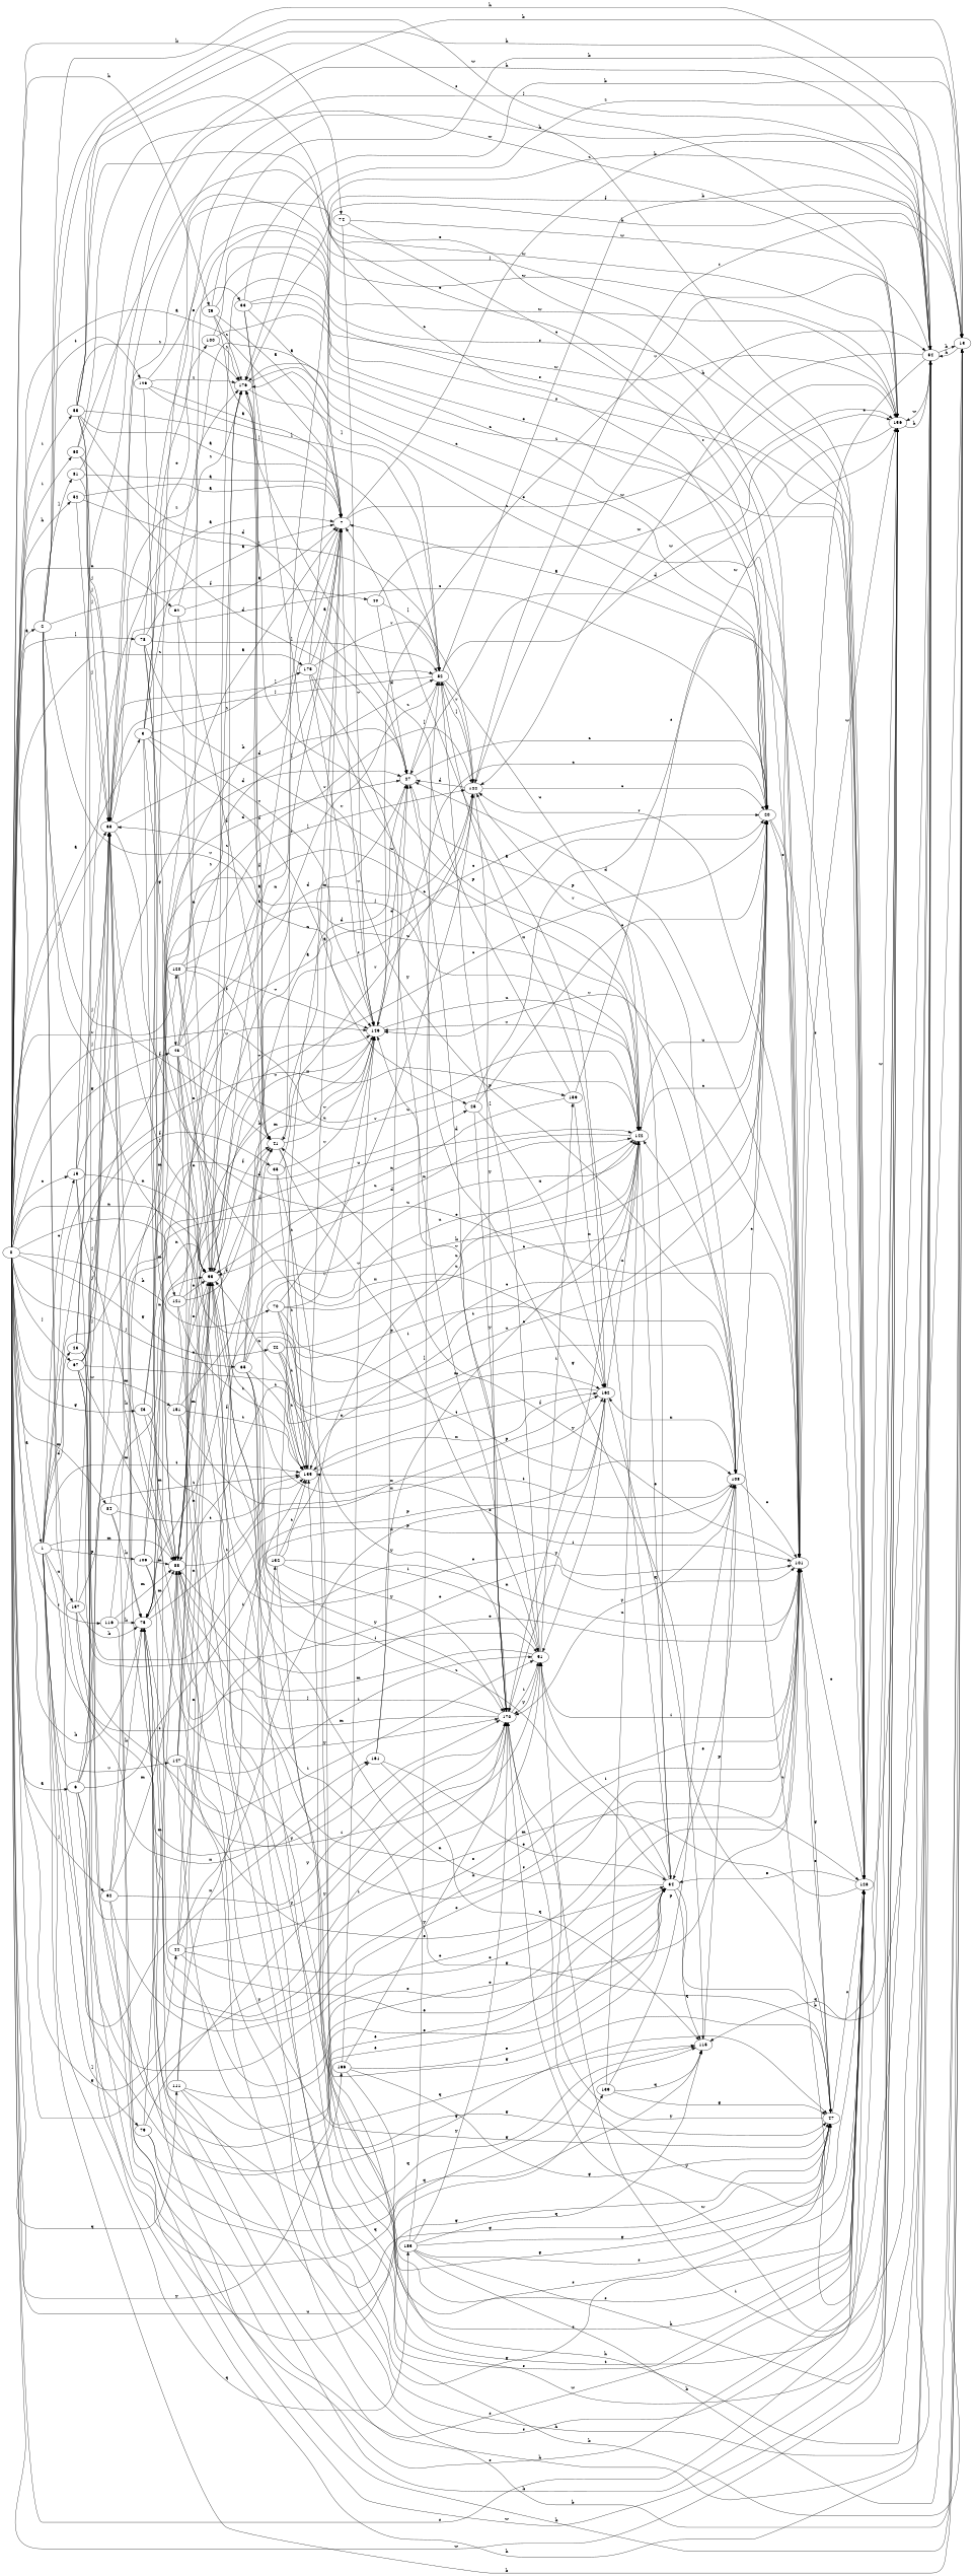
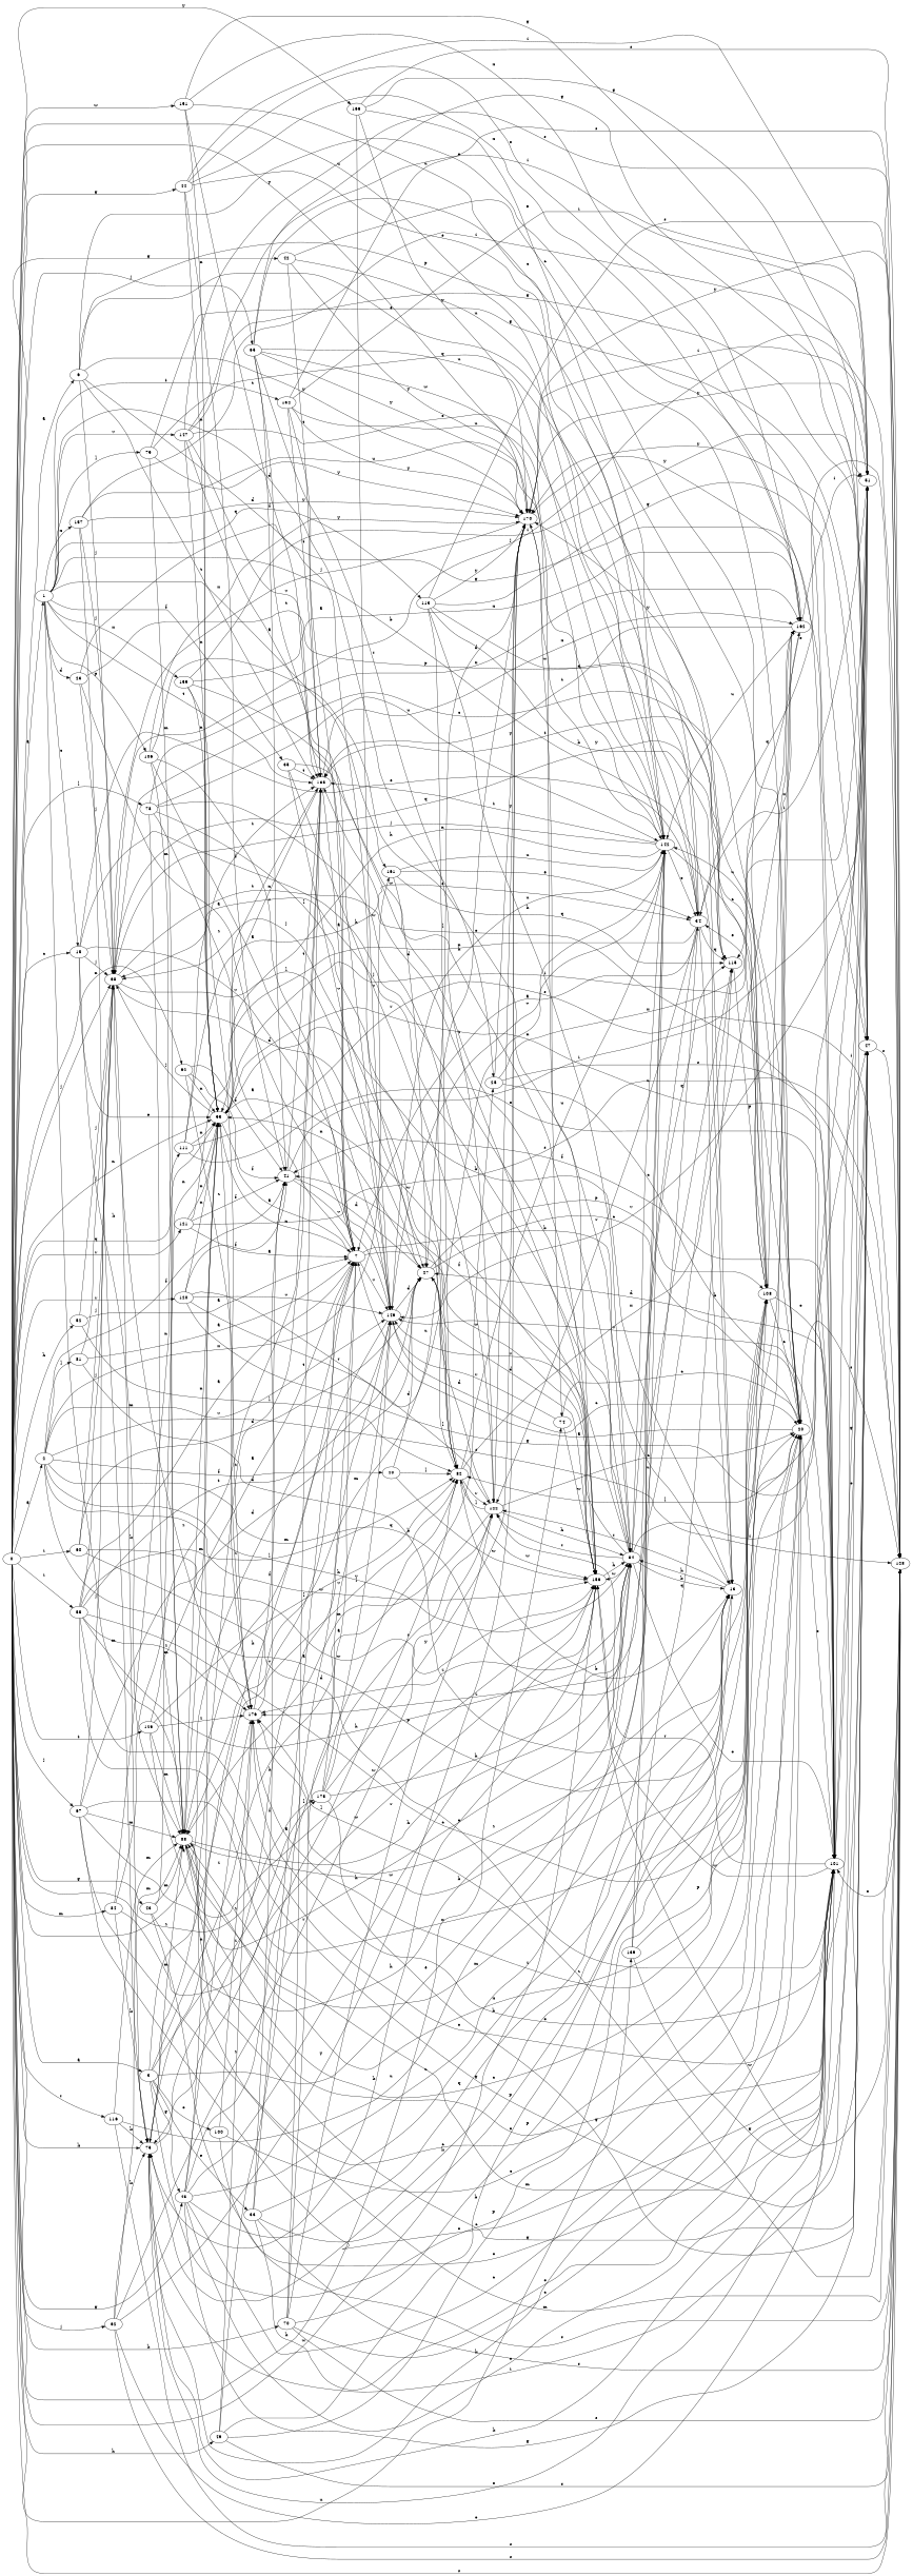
  strict digraph {
    rankdir=LR
    0
    1
    2
    3
    6
    7
    15
    42
    43
    44
    45
    49
    52
    55
    60
    62
    65
    67
    68
    70
    74
    75
    78
    84
    92
    95
    111
    116
    120
    121
    128
    129
    139
    142
    151
    156
    166
    170
    175
    13
    23
    25
    35
    79
    88
    106
-   113 [label=183]
+   113
    132
    135
    147
    157
    159
    161
    40
    41
    54
    81
    108
    115
    149
    20
    33
    34
    100
    27
    101
    162
    n68 [label=51]
    176
    47
    82
    122
    0 -> 1 [label=a]
    0 -> 2 [label=a]
    0 -> 3 [label=a]
    0 -> 6 [label=a]
    0 -> 7 [label=a]
    0 -> 15 [label=c]
    0 -> 42 [label=g]
    0 -> 43 [label=g]
    0 -> 44 [label=g]
    0 -> 45 [label=g]
    0 -> 49 [label=h]
    0 -> 52 [label=h]
    0 -> 55 [label=i]
    0 -> 60 [label=i]
    0 -> 62 [label=j]
    0 -> 65 [label=j]
    0 -> 67 [label=j]
    0 -> 68 [label=j]
    0 -> 70 [label=k]
    0 -> 74 [label=k]
    0 -> 75 [label=k]
    0 -> 78 [label=l]
    0 -> 84 [label=m]
    0 -> 92 [label=n]
    0 -> 95 [label=n]
    0 -> 111 [label=q]
    0 -> 116 [label=r]
    0 -> 120 [label=r]
    0 -> 121 [label=r]
    0 -> 128 [label=s]
    0 -> 129 [label=t]
    0 -> 139 [label=u]
    0 -> 142 [label=u]
    0 -> 151 [label=w]
    0 -> 156 [label=w]
    0 -> 166 [label=y]
    0 -> 170 [label=y]
    0 -> 175 [label=z]
    1 -> 15 [label=c]
    1 -> 13 [label=b]
    1 -> 23 [label=d]
    1 -> 25 [label=d]
    1 -> 35 [label=f]
    1 -> 79 [label=l]
    1 -> 88 [label=m]
    1 -> 106 [label=p]
    1 -> 113 [label=q]
    1 -> 132 [label=t]
    1 -> 135 [label=t]
    1 -> 147 [label=v]
    1 -> 157 [label=x]
    1 -> 159 [label=x]
    1 -> 161 [label=x]
    2 -> 128 [label=s]
    2 -> 156 [label=w]
    2 -> 161 [label=x]
    2 -> 40 [label=f]
    2 -> 41 [label=f]
    2 -> 54 [label=h]
    2 -> 81 [label=l]
    2 -> 108 [label=p]
    2 -> 115 [label=q]
    2 -> 149 [label=v]
    3 -> 45 [label=g]
    3 -> 175 [label=z]
    3 -> 25 [label=d]
    3 -> 149 [label=v]
    3 -> 20 [label=c]
    3 -> 33 [label=e]
    3 -> 34 [label=e]
    3 -> 100 [label=o]
    6 -> 68 [label=j]
    6 -> 170 [label=y]
    6 -> 135 [label=t]
    6 -> 108 [label=p]
    6 -> 34 [label=e]
    6 -> 27 [label=d]
    6 -> 101 [label=o]
    7 -> 75 [label=k]
    7 -> 95 [label=n]
    7 -> 156 [label=w]
    7 -> 13 [label=b]
    7 -> 149 [label=v]
    15 -> 68 [label=j]
-   15 -> 95 [label=n]
+   15 -> 95 [label=e]
    15 -> 88 [label=m]
    15 -> 54 [label=h]
    15 -> 149 [label=v]
    15 -> 34 [label=e]
    42 -> 142 [label=u]
    42 -> 170 [label=y]
    42 -> 135 [label=t]
    42 -> 20 [label=c]
    43 -> 95 [label=n]
    43 -> 88 [label=m]
    43 -> 54 [label=h]
    43 -> 101 [label=o]
    44 -> 95 [label=n]
    44 -> 41 [label=f]
    44 -> 34 [label=e]
    44 -> 101 [label=o]
    44 -> 162 [label=x]
    44 -> n68 [label=i]
    45 -> 95 [label=n]
    45 -> 142 [label=u]
    45 -> 156 [label=w]
    45 -> 115 [label=q]
    45 -> 20 [label=c]
    45 -> 101 [label=o]
    45 -> 176 [label=z]
    45 -> 47 [label=g]
    45 -> 82 [label=l]
    49 -> 7 [label=a]
    49 -> 128 [label=s]
    49 -> 13 [label=b]
    49 -> 108 [label=p]
    49 -> 176 [label=z]
    52 -> 7 [label=a]
    52 -> 68 [label=j]
    52 -> 82 [label=l]
    55 -> 7 [label=a]
    55 -> 68 [label=j]
    55 -> 54 [label=h]
    55 -> 20 [label=c]
    55 -> 27 [label=d]
    55 -> 101 [label=o]
    55 -> 176 [label=z]
    55 -> 47 [label=g]
    55 -> 82 [label=l]
    60 -> 68 [label=j]
    60 -> 156 [label=w]
    60 -> 27 [label=d]
    60 -> 101 [label=o]
    62 -> 75 [label=k]
    62 -> 128 [label=s]
    62 -> 170 [label=y]
    62 -> 88 [label=m]
    62 -> 101 [label=o]
    62 -> 122 [label=r]
    65 -> 142 [label=u]
    65 -> 156 [label=w]
    65 -> 170 [label=y]
    65 -> 135 [label=t]
    65 -> 41 [label=f]
    65 -> 20 [label=c]
    65 -> 47 [label=g]
    65 -> 122 [label=r]
    67 -> 68 [label=j]
    67 -> 88 [label=m]
    67 -> 54 [label=h]
    67 -> 20 [label=c]
    67 -> 27 [label=d]
    67 -> 101 [label=o]
    67 -> 162 [label=x]
    68 -> 75 [label=k]
    68 -> 115 [label=q]
    68 -> 20 [label=c]
    68 -> 27 [label=d]
    68 -> 101 [label=o]
    68 -> 176 [label=z]
    68 -> 82 [label=l]
    70 -> 128 [label=s]
    70 -> 135 [label=t]
    70 -> 108 [label=p]
    70 -> 149 [label=v]
    70 -> 20 [label=c]
    70 -> 122 [label=r]
    74 -> 156 [label=w]
    74 -> 149 [label=v]
    74 -> 20 [label=c]
    75 -> 88 [label=m]
    75 -> 135 [label=t]
    75 -> 101 [label=o]
    75 -> n68 [label=i]
    75 -> 82 [label=l]
    78 -> 7 [label=a]
    78 -> 142 [label=u]
    78 -> 156 [label=w]
    78 -> 88 [label=m]
    78 -> 162 [label=x]
    78 -> 82 [label=l]
    84 -> 75 [label=k]
    84 -> 95 [label=n]
    84 -> 156 [label=w]
    84 -> 135 [label=t]
    92 -> 7 [label=a]
    92 -> 95 [label=n]
    92 -> 41 [label=f]
    92 -> 176 [label=z]
    95 -> 68 [label=j]
    95 -> 156 [label=w]
    95 -> 13 [label=b]
    95 -> 88 [label=m]
    95 -> 41 [label=f]
    95 -> n68 [label=i]
    95 -> 176 [label=z]
    111 -> 95 [label=n]
    111 -> 128 [label=s]
    111 -> 135 [label=t]
    111 -> 34 [label=e]
    111 -> 101 [label=o]
    116 -> 75 [label=k]
    116 -> 128 [label=s]
    116 -> 142 [label=u]
    116 -> 88 [label=m]
    120 -> 95 [label=n]
    120 -> 142 [label=u]
    120 -> 41 [label=f]
    120 -> 149 [label=v]
    120 -> 47 [label=g]
    120 -> 122 [label=r]
    121 -> 7 [label=a]
    121 -> 95 [label=n]
    121 -> 128 [label=s]
    121 -> 135 [label=t]
    121 -> 41 [label=f]
    128 -> 68 [label=j]
    128 -> 156 [label=w]
    128 -> 170 [label=y]
    128 -> 88 [label=m]
    128 -> 34 [label=e]
    128 -> 101 [label=o]
    128 -> 176 [label=z]
    129 -> 7 [label=a]
    129 -> 156 [label=w]
    129 -> 88 [label=m]
    129 -> 176 [label=z]
    129 -> 82 [label=l]
    139 -> 142 [label=u]
    139 -> 108 [label=p]
    139 -> 115 [label=q]
    139 -> 47 [label=g]
    142 -> 68 [label=j]
    142 -> 95 [label=n]
    142 -> 170 [label=y]
    142 -> 135 [label=t]
    142 -> 149 [label=v]
    142 -> 20 [label=c]
    142 -> 34 [label=e]
    151 -> 95 [label=n]
    151 -> 142 [label=u]
    151 -> 135 [label=t]
    151 -> 162 [label=x]
    151 -> 47 [label=g]
    156 -> 75 [label=k]
    156 -> 135 [label=t]
    156 -> 54 [label=h]
    156 -> 27 [label=d]
    166 -> 128 [label=s]
    166 -> 170 [label=y]
    166 -> 149 [label=v]
    166 -> 34 [label=e]
    166 -> 47 [label=g]
    170 -> 68 [label=j]
-   170 -> 156 [label=w]
+   170 -> 74 [label=w]
    170 -> 88 [label=m]
    170 -> 27 [label=d]
    170 -> n68 [label=i]
    175 -> 7 [label=a]
    175 -> 170 [label=y]
    175 -> 54 [label=h]
    175 -> 149 [label=v]
    175 -> 47 [label=g]
    175 -> 122 [label=r]
    13 -> 75 [label=k]
    13 -> 54 [label=h]
    13 -> 176 [label=z]
    13 -> 122 [label=r]
    23 -> 7 [label=a]
    23 -> 68 [label=j]
    23 -> 108 [label=p]
    23 -> 47 [label=g]
    25 -> 128 [label=s]
    25 -> 170 [label=y]
    25 -> 20 [label=c]
    25 -> 162 [label=x]
    35 -> 135 [label=t]
    35 -> 54 [label=h]
    35 -> 149 [label=v]
    35 -> 122 [label=r]
    79 -> 170 [label=y]
    79 -> 88 [label=m]
    79 -> 115 [label=q]
    79 -> 47 [label=g]
    88 -> 95 [label=n]
    88 -> 13 [label=b]
    88 -> 54 [label=h]
    88 -> 20 [label=c]
    88 -> 101 [label=o]
    88 -> 162 [label=x]
    88 -> 47 [label=g]
    106 -> 7 [label=a]
    106 -> 170 [label=y]
    106 -> 88 [label=m]
    106 -> 54 [label=h]
    106 -> 149 [label=v]
    113 -> 128 [label=s]
    113 -> 170 [label=y]
    113 -> 13 [label=b]
    113 -> 54 [label=h]
    113 -> 115 [label=q]
    113 -> 47 [label=g]
    113 -> 82 [label=l]
    132 -> 7 [label=a]
    132 -> 128 [label=s]
    132 -> 142 [label=u]
    132 -> 170 [label=y]
    132 -> 135 [label=t]
    132 -> n68 [label=i]
    135 -> 7 [label=a]
    135 -> 95 [label=n]
    135 -> 162 [label=x]
    147 -> 7 [label=a]
    147 -> 95 [label=n]
    147 -> 128 [label=s]
    147 -> 149 [label=v]
    147 -> 34 [label=e]
    147 -> n68 [label=i]
    147 -> 47 [label=g]
    157 -> 68 [label=j]
    157 -> 75 [label=k]
    157 -> 142 [label=u]
    157 -> 170 [label=y]
    157 -> n68 [label=i]
    159 -> 95 [label=n]
    159 -> 156 [label=w]
    159 -> 162 [label=x]
-   n68 -> 159 [label=i]
+   159 -> n68 [label=i]
    159 -> 176 [label=z]
    161 -> 142 [label=u]
    161 -> 115 [label=q]
    161 -> 34 [label=e]
    161 -> 27 [label=d]
    40 -> 156 [label=w]
    40 -> 27 [label=d]
    40 -> 82 [label=l]
    41 -> 135 [label=t]
    41 -> 149 [label=v]
    41 -> 27 [label=d]
    41 -> n68 [label=i]
    54 -> 68 [label=j]
    54 -> 142 [label=u]
    54 -> 156 [label=w]
    54 -> 13 [label=b]
    54 -> 41 [label=f]
    54 -> 115 [label=q]
    54 -> 149 [label=v]
    54 -> 101 [label=o]
    54 -> n68 [label=i]
    54 -> 176 [label=z]
    54 -> 122 [label=r]
    81 -> 7 [label=a]
    81 -> 68 [label=j]
    81 -> 13 [label=b]
    108 -> 170 [label=y]
    108 -> 88 [label=m]
    108 -> 135 [label=t]
    108 -> 20 [label=c]
    108 -> 34 [label=e]
    108 -> 101 [label=o]
    108 -> 162 [label=x]
    115 -> 108 [label=p]
    149 -> 75 [label=k]
    149 -> 142 [label=u]
    149 -> 88 [label=m]
    149 -> 20 [label=c]
    149 -> 27 [label=d]
    20 -> 7 [label=a]
    20 -> 75 [label=k]
    20 -> 128 [label=s]
    20 -> 142 [label=u]
    20 -> 101 [label=o]
    20 -> 176 [label=z]
    33 -> 7 [label=a]
    33 -> 128 [label=s]
    33 -> 13 [label=b]
    33 -> 41 [label=f]
    33 -> 108 [label=p]
    33 -> 101 [label=o]
    34 -> 7 [label=a]
    34 -> 95 [label=n]
    34 -> 13 [label=b]
    34 -> 115 [label=q]
    34 -> n68 [label=i]
    34 -> 176 [label=z]
    34 -> 122 [label=r]
    100 -> 128 [label=s]
    100 -> 20 [label=c]
    100 -> 176 [label=z]
    27 -> 95 [label=n]
    27 -> 108 [label=p]
    27 -> 20 [label=c]
    27 -> 82 [label=l]
    101 -> 75 [label=k]
    101 -> 95 [label=n]
    101 -> 156 [label=w]
    101 -> 41 [label=f]
    101 -> 149 [label=v]
    101 -> 27 [label=d]
    101 -> n68 [label=i]
    101 -> 47 [label=g]
    101 -> 122 [label=r]
    162 -> 142 [label=u]
    162 -> 170 [label=y]
    162 -> 135 [label=t]
    162 -> 115 [label=q]
    162 -> n68 [label=i]
    n68 -> 170 [label=y]
    n68 -> 88 [label=m]
    n68 -> 149 [label=v]
    n68 -> 82 [label=l]
    176 -> 41 [label=f]
    176 -> 101 [label=o]
    176 -> 82 [label=l]
    47 -> 128 [label=s]
    47 -> 170 [label=y]
    47 -> 101 [label=o]
    82 -> 68 [label=j]
    82 -> 142 [label=u]
    82 -> 156 [label=w]
    82 -> 13 [label=b]
    82 -> 162 [label=x]
    82 -> 122 [label=r]
    122 -> 170 [label=y]
    122 -> 88 [label=m]
    122 -> 54 [label=h]
    122 -> 20 [label=c]
    122 -> 27 [label=d]
    122 -> 82 [label=l]
  }
